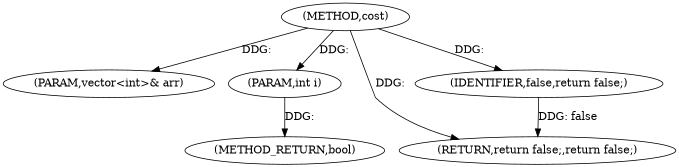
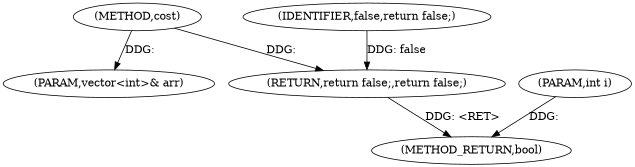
  digraph {
    fontname="DejaVu Serif"
    node [fontname="DejaVu Serif"]
    edge [fontname="DejaVu Serif"]
    n1 [label="(METHOD,cost)"]
    n2 [label="(PARAM,vector<int>& arr)"]
    n3 [label="(PARAM,int i)"]
    n4 [label="(RETURN,return false;,return false;)"]
    n5 [label="(IDENTIFIER,false,return false;)"]
    n6 [label="(METHOD_RETURN,bool)"]
    n1 -> n2 [label="DDG: "]
-   n1 -> n3 [label="DDG: "]
    n1 -> n4 [label="DDG: "]
-   n1 -> n5 [label="DDG: "]
    n3 -> n6 [label="DDG: "]
+   n4 -> n6 [label="DDG: <RET>"]
    n5 -> n4 [label="DDG: false"]
  }
